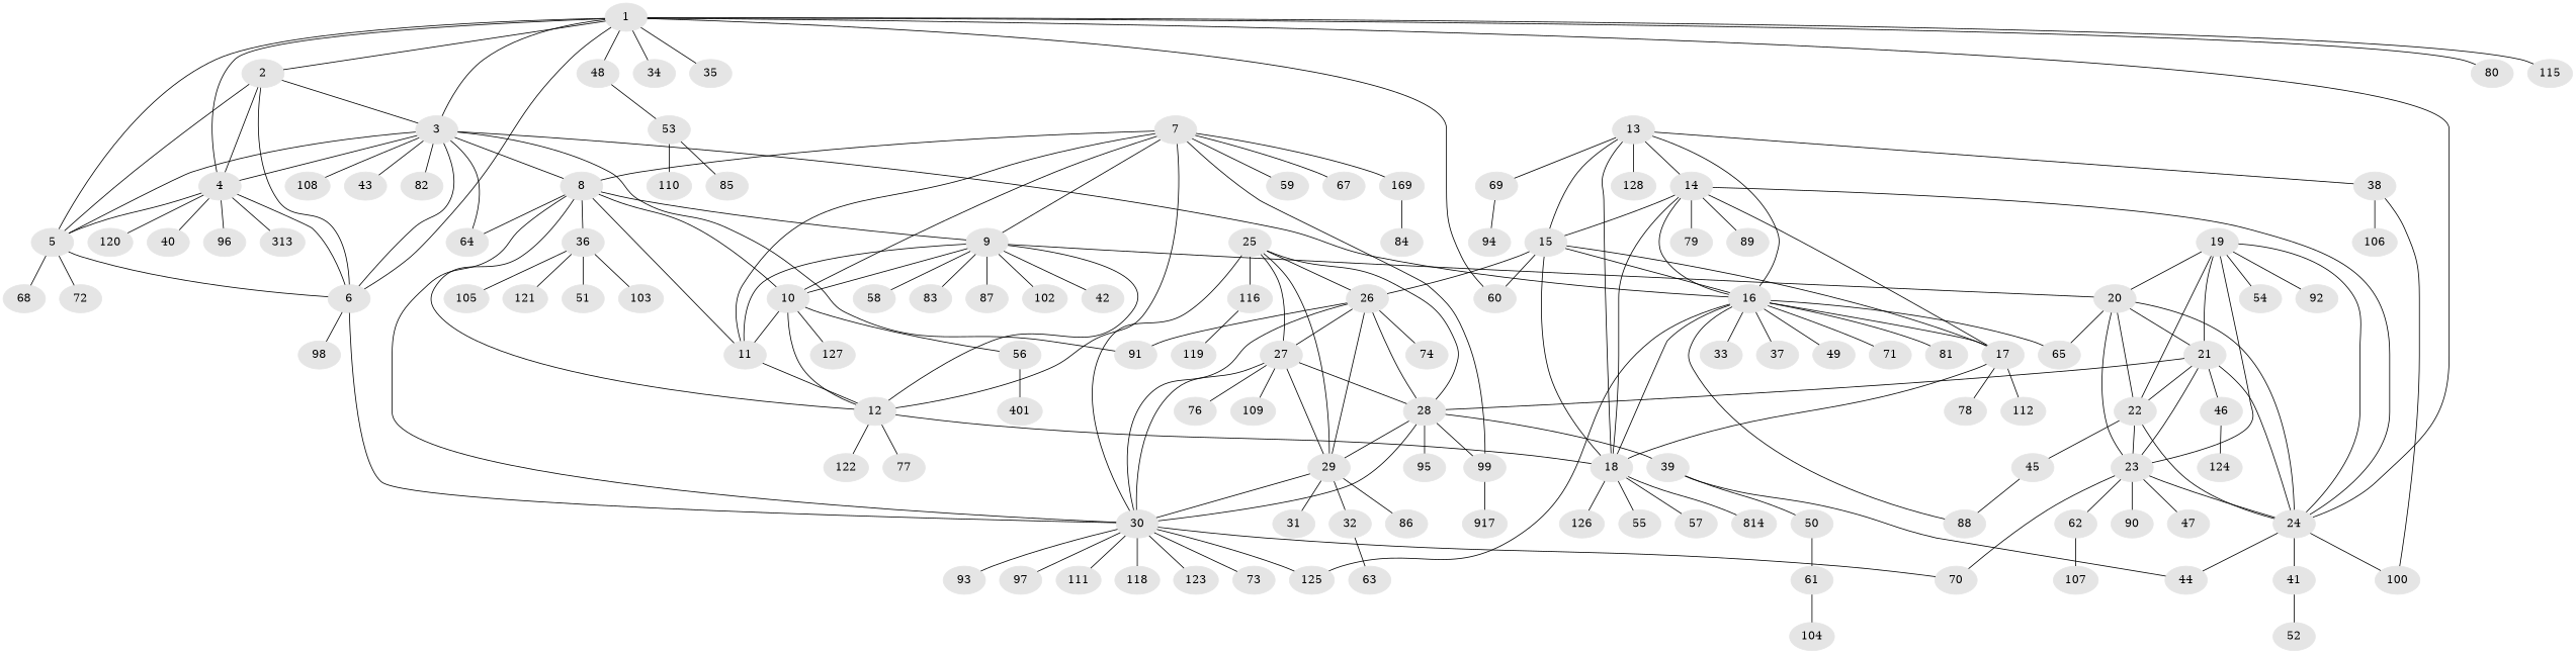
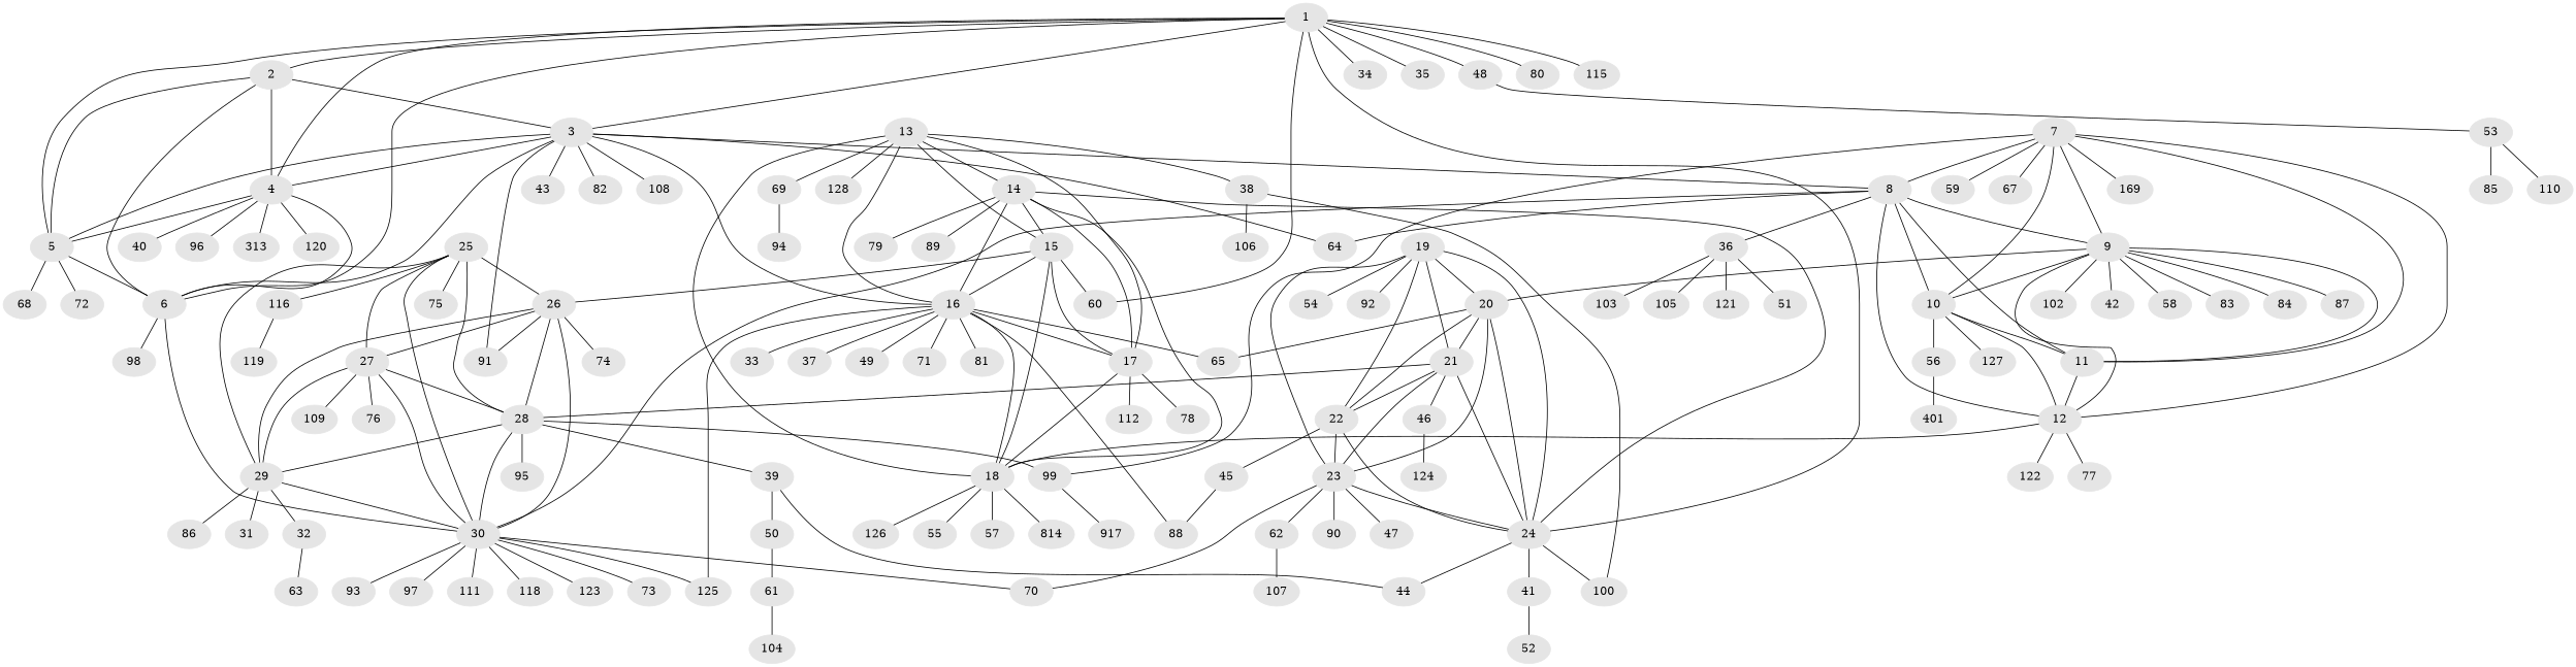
  graph {
    node [color=gray90 style=filled]
    1
    2
    3
    4
    5
    6
    24
    34
    35
    48
    60
    80
    115
    8
    16
    43
    64
    82
    91
    108
    40
    96
    n23 [label=313]
    120
    68
    72
    30
    98
    41
    44
    100
    53
    9
    10
    11
    12
    36
    18
    17
    33
    37
    49
    65
    71
    81
    88
    125
    70
    73
    93
    97
    111
    118
    123
    7
    59
    67
    99
    n59 [label=169]
    20
    42
    58
    83
    84
    87
    102
    56
    127
    77
    122
    n71 [label=917]
    51
    103
    105
    121
    21
    22
    23
    n79 [label=401]
    55
    57
    n82 [label=814]
    126
    13
    14
    15
    38
    69
    128
    79
    89
    26
    78
    112
    106
    94
    28
    27
    29
    74
    19
    54
    92
    46
    45
    47
    62
    90
    39
    95
    124
    107
    52
    25
+   75
    116
    76
    109
    31
    32
    86
    119
    50
    63
    61
    85
    110
    104
    1 -- 2
    1 -- 3
    1 -- 4
    1 -- 5
    1 -- 6
    1 -- 24
    1 -- 34
    1 -- 35
    1 -- 48
    1 -- 60
    1 -- 80
    1 -- 115
    2 -- 3
    2 -- 4
    2 -- 5
    2 -- 6
    3 -- 4
    3 -- 5
    3 -- 6
    3 -- 8
    3 -- 16
    3 -- 43
    3 -- 64
    3 -- 82
    3 -- 91
    3 -- 108
    4 -- 5
    4 -- 6
    4 -- 40
    4 -- 96
    4 -- n23
    4 -- 120
    5 -- 6
    5 -- 68
    5 -- 72
    6 -- 30
    6 -- 98
    24 -- 41
    24 -- 44
    24 -- 100
    48 -- 53
    8 -- 64
    8 -- 30
    8 -- 9
    8 -- 10
    8 -- 11
    8 -- 12
    8 -- 36
    16 -- 18
    16 -- 17
    16 -- 33
    16 -- 37
    16 -- 49
    16 -- 65
    16 -- 71
    16 -- 81
    16 -- 88
    16 -- 125
    30 -- 125
    30 -- 70
    30 -- 73
    30 -- 93
    30 -- 97
    30 -- 111
    30 -- 118
    30 -- 123
    41 -- 52
    53 -- 85
    53 -- 110
    9 -- 10
    9 -- 11
    9 -- 12
    9 -- 20
    9 -- 42
    9 -- 58
    9 -- 83
-   n59 -- 84
+   9 -- 84
    9 -- 87
    9 -- 102
    10 -- 11
    10 -- 12
    10 -- 56
    10 -- 127
    11 -- 12
    12 -- 18
    12 -- 77
    12 -- 122
    36 -- 51
    36 -- 103
    36 -- 105
    36 -- 121
    18 -- 55
    18 -- 57
    18 -- n82
    18 -- 126
    17 -- 18
    17 -- 78
    17 -- 112
    7 -- 8
    7 -- 9
    7 -- 10
    7 -- 11
    7 -- 12
    7 -- 59
    7 -- 67
    7 -- 99
    7 -- n59
    99 -- n71
    20 -- 24
    20 -- 65
    20 -- 21
    20 -- 22
    20 -- 23
    56 -- n79
    21 -- 24
    21 -- 22
    21 -- 23
    21 -- 28
    21 -- 46
    22 -- 24
    22 -- 23
    22 -- 45
    23 -- 24
    23 -- 70
    23 -- 47
    23 -- 62
    23 -- 90
    13 -- 16
    13 -- 18
+   13 -- 17
    13 -- 14
    13 -- 15
    13 -- 38
    13 -- 69
    13 -- 128
    14 -- 24
    14 -- 16
    14 -- 18
    14 -- 17
    14 -- 15
    14 -- 79
    14 -- 89
    15 -- 60
    15 -- 16
    15 -- 18
    15 -- 17
    15 -- 26
    38 -- 100
    38 -- 106
    69 -- 94
    26 -- 91
    26 -- 30
    26 -- 28
    26 -- 27
    26 -- 29
    26 -- 74
    28 -- 30
    28 -- 99
    28 -- 29
    28 -- 39
    28 -- 95
    27 -- 30
    27 -- 28
    27 -- 29
    27 -- 76
    27 -- 109
    29 -- 30
    29 -- 31
    29 -- 32
    29 -- 86
    19 -- 24
    19 -- 20
    19 -- 21
    19 -- 22
    19 -- 23
    19 -- 54
    19 -- 92
    46 -- 124
    45 -- 88
    62 -- 107
    39 -- 44
    39 -- 50
    25 -- 30
    25 -- 26
    25 -- 28
    25 -- 27
    25 -- 29
+   25 -- 75
    25 -- 116
    116 -- 119
    32 -- 63
    50 -- 61
    61 -- 104
  }
